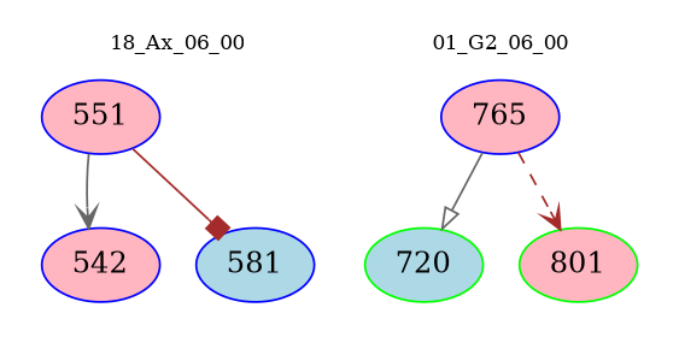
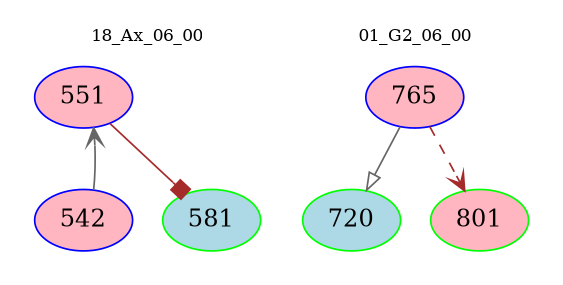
  digraph {
    node [color=blue fillcolor=lightpink style=filled]
    edge [arrowhead=vee color=gray40 style=solid]
    n1 [label=551]
    n2 [label=542]
-   n3 [fillcolor=lightblue label=581]
+   n3 [color=green fillcolor=lightblue label=581]
    n4 [label=765]
    n5 [color=green fillcolor=lightblue label=720]
    n6 [color=green label=801]
    subgraph cluster_1 {
      color=white
      fontsize=10
      label="18_Ax_06_00"
      n1
      n2
      n3
    }
    subgraph cluster_2 {
      color=white
      fontsize=10
      label="01_G2_06_00"
      n4
      n5
      n6
    }
-   n1 -> n2
+   n2 -> n1
    n1 -> n3 [arrowhead=box color=brown]
    n4 -> n5 [arrowhead=onormal]
    n4 -> n6 [color=brown style=dashed]
  }
